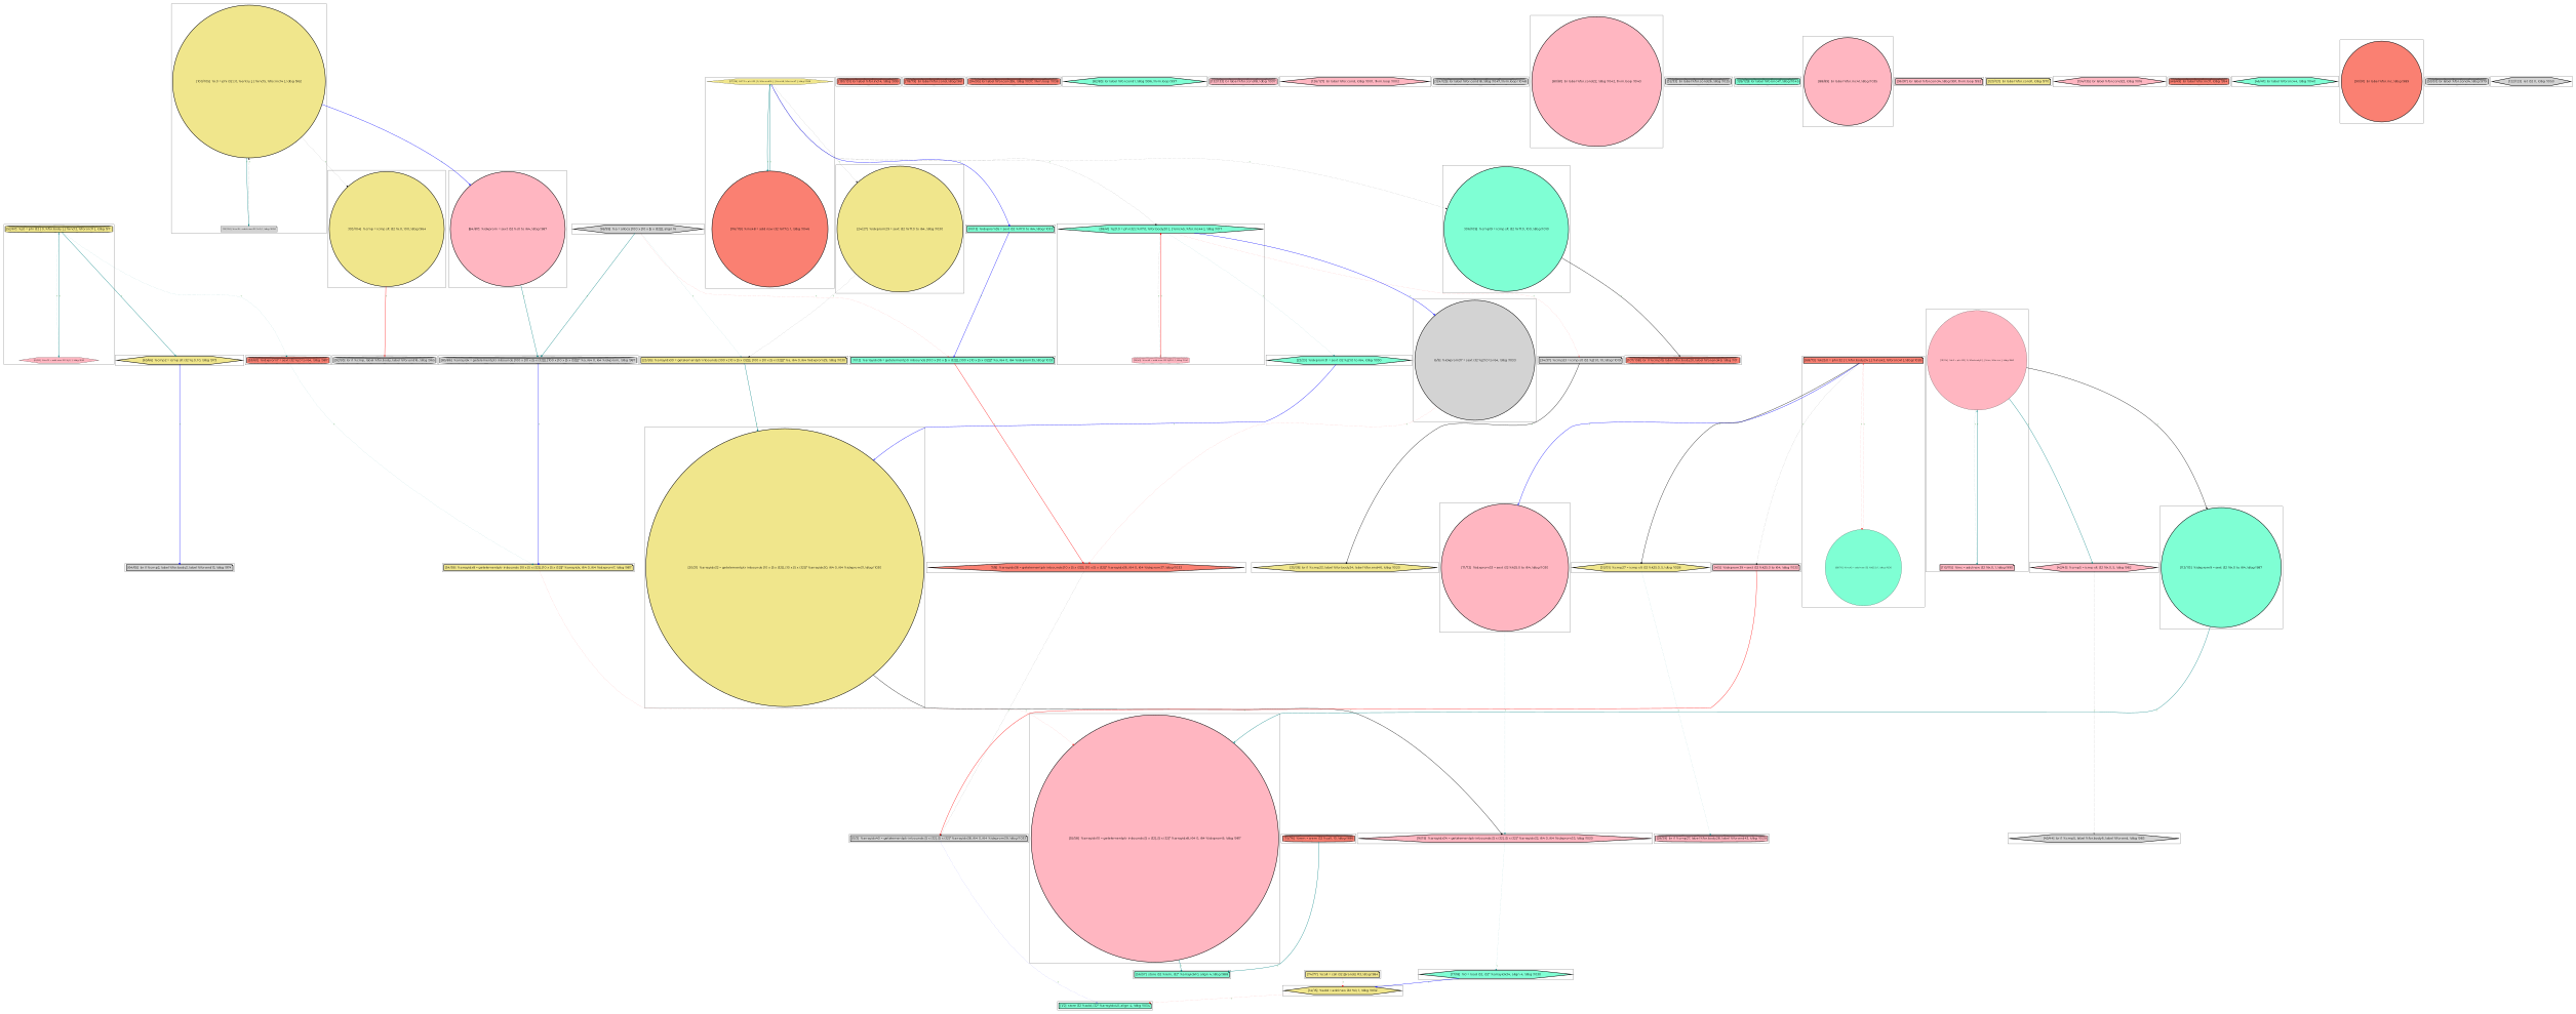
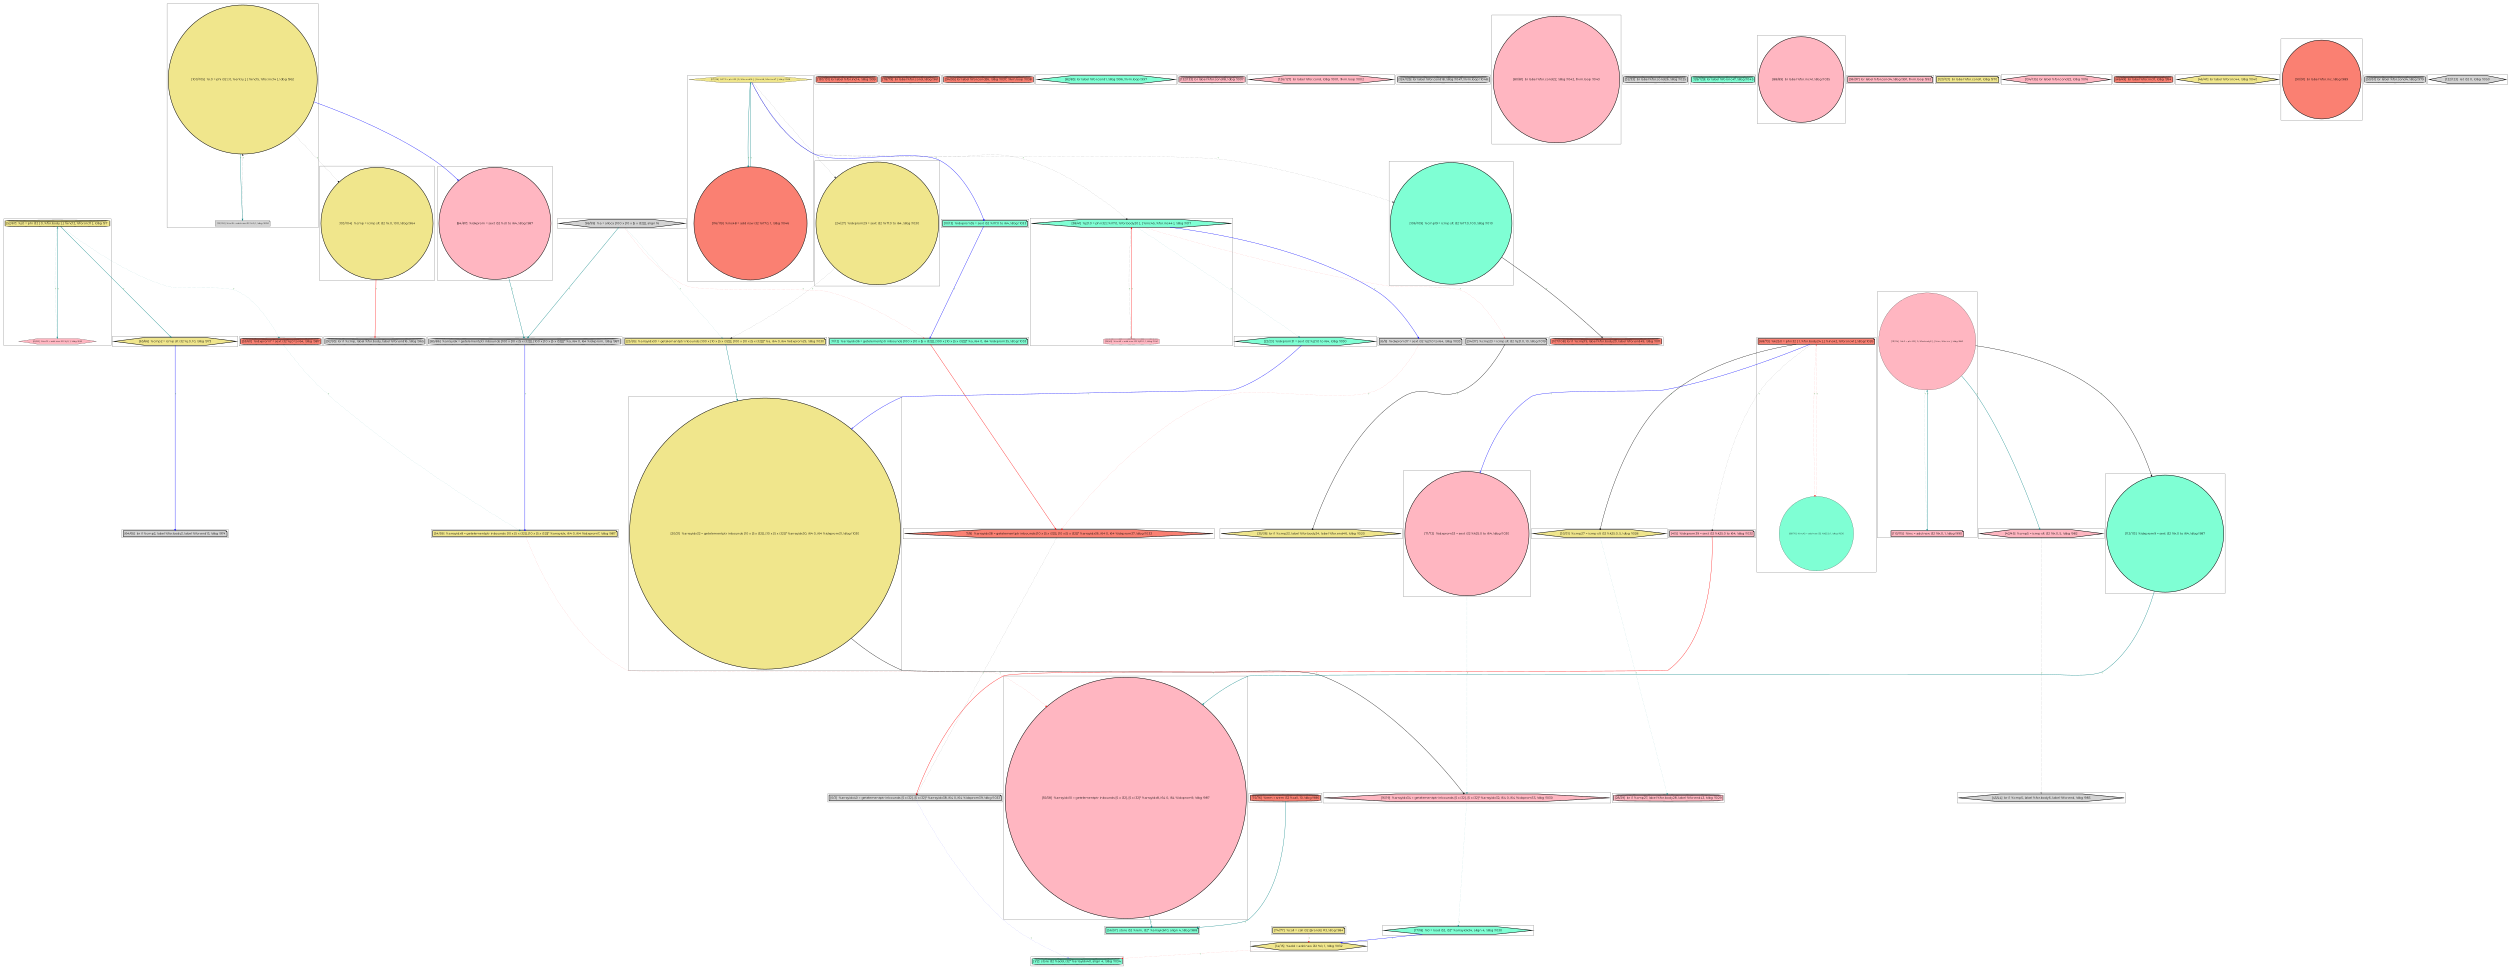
  digraph {
    fontname=Montserrat
    node [fillcolor=lightpink fontname=Montserrat fontsize=20 penwidth=3.0 shape=hexagon style=filled]
    edge [arrowhead=dot color=teal fontcolor=forestgreen fontname=Montserrat style=bold]
    n1 [label="[55/58]  %arrayidx10 = getelementptr inbounds [5 x i32], [5 x i32]* %arrayidx8, i64 0, i64 %idxprom9, !dbg !987" shape=circle]
    n2 [fillcolor=salmon label="[53/60]  %idxprom7 = sext i32 %j.0 to i64, !dbg !987" shape=cylinder]
    n3 [fillcolor=khaki label="[52/67]  %j.0 = phi i32 [ 0, %for.body ], [ %inc12, %for.inc11 ], !dbg !971" shape=cylinder]
    n4 [label="[61/62]  %inc12 = add nsw i32 %j.0, 1, !dbg !995" fontsize="" penwidth=""]
    n5 [fillcolor=salmon label="[130/131]  br label %for.inc14, !dbg !999" shape=cylinder]
    n6 [fillcolor=salmon label="[68/73]  %k25.0 = phi i32 [ 1, %for.body24 ], [ %inc42, %for.inc41 ], !dbg !1026" shape=note]
    n7 [fillcolor=aquamarine label="[69/70]  %inc42 = add nsw i32 %k25.0, 1, !dbg !1036" shape=circle fontsize="" penwidth=""]
    n8 [fillcolor=salmon label="[78/79]  br label %for.cond, !dbg !961" shape=cylinder]
    n9 [fillcolor=khaki label="[74/77]  %call = call i32 @rand() #3, !dbg !984" shape=note]
    n10 [fillcolor=aquamarine label="[17/18]  %0 = load i32, i32* %arrayidx34, align 4, !dbg !1030"]
    n11 [fillcolor=salmon label="[94/95]  br label %for.cond26, !dbg !1037, !llvm.loop !1038" shape=cylinder]
    n12 [fillcolor=aquamarine label="[82/83]  br label %for.cond1, !dbg !996, !llvm.loop !997"]
    n13 [label="[132/133]  br label %for.cond18, !dbg !1007" shape=cylinder]
    n14 [fillcolor=khaki label="[54/59]  %arrayidx8 = getelementptr inbounds [10 x [5 x i32]], [10 x [5 x i32]]* %arrayidx, i64 0, i64 %idxprom7, !dbg !987" shape=note]
    n15 [fillcolor=khaki label="[25/26]  %arrayidx30 = getelementptr inbounds [100 x [10 x [5 x i32]]], [100 x [10 x [5 x i32]]]* %a, i64 0, i64 %idxprom29, !dbg !1030" shape=note]
    n16 [label="[126/127]  br label %for.cond, !dbg !1001, !llvm.loop !1002"]
    n17 [fillcolor=salmon label="[107/108]  br i1 %cmp19, label %for.body20, label %for.end49, !dbg !1011" shape=cylinder]
    n18 [label="[42/45]  %cmp5 = icmp slt i32 %k.0, 5, !dbg !982"]
    n19 [fillcolor=lightgrey label="[92/93]  br i1 %cmp, label %for.body, label %for.end16, !dbg !965" shape=cylinder]
    n20 [fillcolor=lightgrey label="[124/125]  br label %for.cond18, !dbg !1047, !llvm.loop !1048" shape=cylinder]
    n21 [label="[71/72]  %idxprom33 = sext i32 %k25.0 to i64, !dbg !1030" shape=circle]
    n22 [label="[80/81]  br label %for.cond22, !dbg !1042, !llvm.loop !1043" shape=circle]
    n23 [fillcolor=lightgrey label="[32/33]  br label %for.cond26, !dbg !1025" shape=cylinder]
-   n24 [fillcolor=aquamarine label="[1/2]  store i32 %add, i32* %arrayidx40, align 4, !dbg !1034" shape=note]
+   n24 [fillcolor=aquamarine label="[1/2]  store i32 %add, i32* %arrayidx40, align 4, !dbg !1034" shape=cylinder]
    n25 [fillcolor=aquamarine label="[128/129]  br label %for.inc47, !dbg !1045" shape=cylinder]
    n26 [label="[84/87]  %idxprom = sext i32 %i.0 to i64, !dbg !987" shape=circle]
    n27 [label="[28/29]  br i1 %cmp27, label %for.body28, label %for.end43, !dbg !1029" shape=cylinder]
    n28 [fillcolor=khaki label="[24/27]  %idxprom29 = sext i32 %i17.0 to i64, !dbg !1030" shape=circle]
    n29 [fillcolor=khaki label="[30/31]  %cmp27 = icmp slt i32 %k25.0, 5, !dbg !1028"]
    n30 [fillcolor=lightgrey label="[43/44]  br i1 %cmp5, label %for.body6, label %for.end, !dbg !983"]
    n31 [label="[88/89]  br label %for.inc41, !dbg !1035" shape=circle]
    n32 [fillcolor=aquamarine label="[22/23]  %idxprom31 = sext i32 %j21.0 to i64, !dbg !1030"]
    n33 [label="[96/97]  br label %for.cond4, !dbg !991, !llvm.loop !992" shape=note]
    n34 [fillcolor=khaki label="[20/21]  %arrayidx32 = getelementptr inbounds [10 x [5 x i32]], [10 x [5 x i32]]* %arrayidx30, i64 0, i64 %idxprom31, !dbg !1030" shape=circle]
    n35 [fillcolor=khaki label="[120/121]  br label %for.cond1, !dbg !970" shape=note]
    n36 [fillcolor=khaki label="[63/66]  %cmp2 = icmp slt i32 %j.0, 10, !dbg !973"]
    n37 [fillcolor=salmon label="[7/8]  %arrayidx38 = getelementptr inbounds [10 x [5 x i32]], [10 x [5 x i32]]* %arrayidx36, i64 0, i64 %idxprom37, !dbg !1033"]
    n38 [fillcolor=lightgrey label="[0/3]  %arrayidx40 = getelementptr inbounds [5 x i32], [5 x i32]* %arrayidx38, i64 0, i64 %idxprom39, !dbg !1033" shape=note]
    n39 [fillcolor=khaki label="[35/36]  br i1 %cmp23, label %for.body24, label %for.end46, !dbg !1020"]
    n40 [fillcolor=aquamarine label="[38/41]  %j21.0 = phi i32 [ %i17.0, %for.body20 ], [ %inc45, %for.inc44 ], !dbg !1017"]
    n41 [label="[39/40]  %inc45 = add nsw i32 %j21.0, 1, !dbg !1041" shape=cylinder fontsize="" penwidth=""]
    n42 [label="[16/19]  %arrayidx34 = getelementptr inbounds [5 x i32], [5 x i32]* %arrayidx32, i64 0, i64 %idxprom33, !dbg !1030"]
    n43 [fillcolor=lightgrey label="[85/86]  %arrayidx = getelementptr inbounds [100 x [10 x [5 x i32]]], [100 x [10 x [5 x i32]]]* %a, i64 0, i64 %idxprom, !dbg !987" shape=cylinder]
    n44 [label="[4/5]  %idxprom39 = sext i32 %k25.0 to i64, !dbg !1033" shape=note]
    n45 [fillcolor=lightgrey label="[64/65]  br i1 %cmp2, label %for.body3, label %for.end13, !dbg !974" shape=note]
    n46 [label="[134/135]  br label %for.cond22, !dbg !1016"]
    n47 [fillcolor=aquamarine label="[10/13]  %idxprom35 = sext i32 %i17.0 to i64, !dbg !1033" shape=note]
    n48 [fillcolor=khaki label="[14/15]  %add = add nsw i32 %0, 1, !dbg !1032"]
    n49 [fillcolor=aquamarine label="[56/57]  store i32 %rem, i32* %arrayidx10, align 4, !dbg !988" shape=note]
    n50 [fillcolor=salmon label="[48/49]  br label %for.inc11, !dbg !994" shape=cylinder]
-   n51 [fillcolor=aquamarine label="[46/47]  br label %for.inc44, !dbg !1040"]
-   n52 [fillcolor=lightgrey label="[6/9]  %idxprom37 = sext i32 %j21.0 to i64, !dbg !1033" shape=circle]
+   n51 [fillcolor=khaki label="[46/47]  br label %for.inc44, !dbg !1040"]
+   n52 [fillcolor=lightgrey label="[6/9]  %idxprom37 = sext i32 %j21.0 to i64, !dbg !1033" shape=note]
    n53 [fillcolor=khaki label="[103/104]  %cmp = icmp slt i32 %i.0, 100, !dbg !964" shape=circle]
    n54 [fillcolor=salmon label="[90/91]  br label %for.inc, !dbg !989" shape=circle]
    n55 [fillcolor=lightgrey label="[34/37]  %cmp23 = icmp slt i32 %j21.0, 10, !dbg !1019" shape=note]
    n56 [label="[111/114]  %k.0 = phi i32 [ 0, %for.body3 ], [ %inc, %for.inc ], !dbg !980" shape=circle fontsize="" penwidth=""]
    n57 [label="[110/115]  %inc = add nsw i32 %k.0, 1, !dbg !990" shape=note]
    n58 [fillcolor=lightgrey label="[50/51]  br label %for.cond4, !dbg !979" shape=cylinder]
    n59 [fillcolor=salmon label="[75/76]  %rem = srem i32 %call, 10, !dbg !986" shape=cylinder]
    n60 [fillcolor=lightgrey label="[98/99]  %a = alloca [100 x [10 x [5 x i32]]], align 16"]
    n61 [fillcolor=aquamarine label="[106/109]  %cmp19 = icmp slt i32 %i17.0, 100, !dbg !1010" shape=circle]
    n62 [fillcolor=khaki label="[117/118]  %i17.0 = phi i32 [ 0, %for.end16 ], [ %inc48, %for.inc47 ], !dbg !1008" fontsize="" penwidth=""]
    n63 [fillcolor=salmon label="[116/119]  %inc48 = add nsw i32 %i17.0, 1, !dbg !1046" shape=circle]
    n64 [fillcolor=lightgrey label="[122/123]  ret i32 0, !dbg !1050"]
    n65 [fillcolor=aquamarine label="[112/113]  %idxprom9 = sext i32 %k.0 to i64, !dbg !987" shape=circle]
    n66 [fillcolor=khaki label="[100/105]  %i.0 = phi i32 [ 0, %entry ], [ %inc15, %for.inc14 ], !dbg !962" shape=circle]
    n67 [fillcolor=lightgrey label="[101/102]  %inc15 = add nsw i32 %i.0, 1, !dbg !1000" shape=note fontsize="" penwidth=""]
    n68 [fillcolor=aquamarine label="[11/12]  %arrayidx36 = getelementptr inbounds [100 x [10 x [5 x i32]]], [100 x [10 x [5 x i32]]]* %a, i64 0, i64 %idxprom35, !dbg !1033" shape=note]
    subgraph cluster_1 {
      n1
    }
    subgraph cluster_2 {
      n2
    }
    subgraph cluster_3 {
      n3
      n4
    }
    subgraph cluster_4 {
      n5
    }
    subgraph cluster_5 {
      n6
      n7
    }
    subgraph cluster_6 {
      n8
    }
    subgraph cluster_7 {
      n9
    }
    subgraph cluster_8 {
      n10
    }
    subgraph cluster_9 {
      n11
    }
    subgraph cluster_10 {
      n12
    }
    subgraph cluster_11 {
      n13
    }
    subgraph cluster_12 {
      n14
    }
    subgraph cluster_13 {
      n15
    }
    subgraph cluster_14 {
      n16
    }
    subgraph cluster_15 {
      n17
    }
    subgraph cluster_16 {
      n18
    }
    subgraph cluster_17 {
      n19
    }
    subgraph cluster_18 {
      n20
    }
    subgraph cluster_19 {
      n21
    }
    subgraph cluster_20 {
      n22
    }
    subgraph cluster_21 {
      n23
    }
    subgraph cluster_22 {
      n24
    }
    subgraph cluster_23 {
      n25
    }
    subgraph cluster_24 {
      n26
    }
    subgraph cluster_25 {
      n27
    }
    subgraph cluster_26 {
      n28
    }
    subgraph cluster_27 {
      n29
    }
    subgraph cluster_28 {
      n30
    }
    subgraph cluster_29 {
      n31
    }
    subgraph cluster_30 {
      n32
    }
    subgraph cluster_31 {
      n33
    }
    subgraph cluster_32 {
      n34
    }
    subgraph cluster_33 {
      n35
    }
    subgraph cluster_34 {
      n36
    }
    subgraph cluster_35 {
      n37
    }
    subgraph cluster_36 {
      n38
    }
    subgraph cluster_37 {
      n39
    }
    subgraph cluster_38 {
      n40
      n41
    }
    subgraph cluster_39 {
      n42
    }
    subgraph cluster_40 {
      n43
    }
    subgraph cluster_41 {
      n44
    }
    subgraph cluster_42 {
      n45
    }
    subgraph cluster_43 {
      n46
    }
    subgraph cluster_44 {
      n47
    }
    subgraph cluster_45 {
      n48
    }
    subgraph cluster_46 {
      n49
    }
    subgraph cluster_47 {
      n50
    }
    subgraph cluster_48 {
      n51
    }
    subgraph cluster_49 {
      n52
    }
    subgraph cluster_50 {
      n53
    }
    subgraph cluster_51 {
      n54
    }
    subgraph cluster_52 {
      n55
    }
    subgraph cluster_53 {
      n56
      n57
    }
    subgraph cluster_54 {
      n58
    }
    subgraph cluster_55 {
      n59
    }
    subgraph cluster_56 {
      n60
    }
    subgraph cluster_57 {
      n61
    }
    subgraph cluster_58 {
      n62
      n63
    }
    subgraph cluster_59 {
      n64
    }
    subgraph cluster_60 {
      n65
    }
    subgraph cluster_61 {
      n66
      n67
    }
    subgraph cluster_62 {
      n68
    }
    n1 -> n49 [label=T]
    n2 -> n14 [label=T style=dotted]
    n3 -> n2 [label=T style=dotted]
    n3 -> n4 [arrowhead=normal label=T style=dotted]
    n3 -> n36 [arrowhead=onormal label=T]
    n4 -> n3 [arrowhead=onormal label=T]
    n6 -> n7 [color=red label=T style=dotted]
    n6 -> n21 [arrowhead=onormal color=blue label=T]
    n6 -> n29 [color=black label=T]
    n6 -> n44 [color=black label=T style=dotted]
    n7 -> n6 [arrowhead=onormal color=red label=T style=dotted]
    n9 -> n48 [color=red label=T style=dotted]
    n10 -> n48 [arrowhead=normal color=blue label=T]
    n14 -> n1 [color=red label=T style=dotted]
    n15 -> n34 [arrowhead=normal label=T]
    n18 -> n30 [arrowhead=onormal color=black label=T style=dotted]
    n21 -> n42 [arrowhead=normal label=T style=dotted]
    n26 -> n43 [label=T]
    n28 -> n15 [arrowhead=normal color=black label=T style=dotted]
    n29 -> n27 [label=T style=dotted]
    n32 -> n34 [arrowhead=onormal color=blue label=T]
    n34 -> n42 [color=black label=T]
    n36 -> n45 [arrowhead=normal color=blue label=T]
    n37 -> n38 [color=black label=T style=dotted]
    n38 -> n24 [arrowhead=onormal color=blue label=T style=dotted]
    n40 -> n32 [arrowhead=normal label=T style=dotted]
    n40 -> n41 [arrowhead=onormal color=black label=T style=dotted]
    n40 -> n52 [arrowhead=normal color=blue label=T]
    n40 -> n55 [arrowhead=onormal color=red label=T style=dotted]
    n41 -> n40 [arrowhead=normal color=red label=T]
    n42 -> n10 [label=T style=dotted]
    n43 -> n14 [color=blue label=T]
    n44 -> n38 [arrowhead=onormal color=red label=T]
    n47 -> n68 [arrowhead=onormal color=blue label=T]
    n48 -> n24 [color=red label=T style=dotted]
    n52 -> n37 [color=red label=T style=dotted]
    n53 -> n19 [arrowhead=onormal color=red label=T]
    n55 -> n39 [color=black label=T]
    n56 -> n18 [arrowhead=onormal label=T]
    n56 -> n57 [arrowhead=normal label=T style=dotted]
    n56 -> n65 [arrowhead=normal color=black label=T]
    n57 -> n56 [arrowhead=onormal label=T]
    n59 -> n49 [label=T]
    n60 -> n15 [arrowhead=onormal label=T style=dotted]
    n60 -> n43 [arrowhead=normal label=T]
    n60 -> n68 [arrowhead=onormal color=red label=T style=dotted]
    n61 -> n17 [arrowhead=onormal color=black label=T]
    n62 -> n28 [arrowhead=normal color=black label=T style=dotted]
    n62 -> n40 [color=black label=T style=dotted]
    n62 -> n47 [color=blue label=T]
    n62 -> n61 [arrowhead=normal color=black label=T style=dotted]
    n62 -> n63 [label=T]
    n63 -> n62 [arrowhead=onormal label=T]
    n65 -> n1 [arrowhead=normal label=T]
    n66 -> n26 [arrowhead=normal color=blue label=T]
    n66 -> n53 [color=black label=T style=dotted]
    n66 -> n67 [arrowhead=normal label=T]
    n67 -> n66 [arrowhead=normal color=black label=T style=dotted]
    n68 -> n37 [arrowhead=normal color=red label=T]
  }
